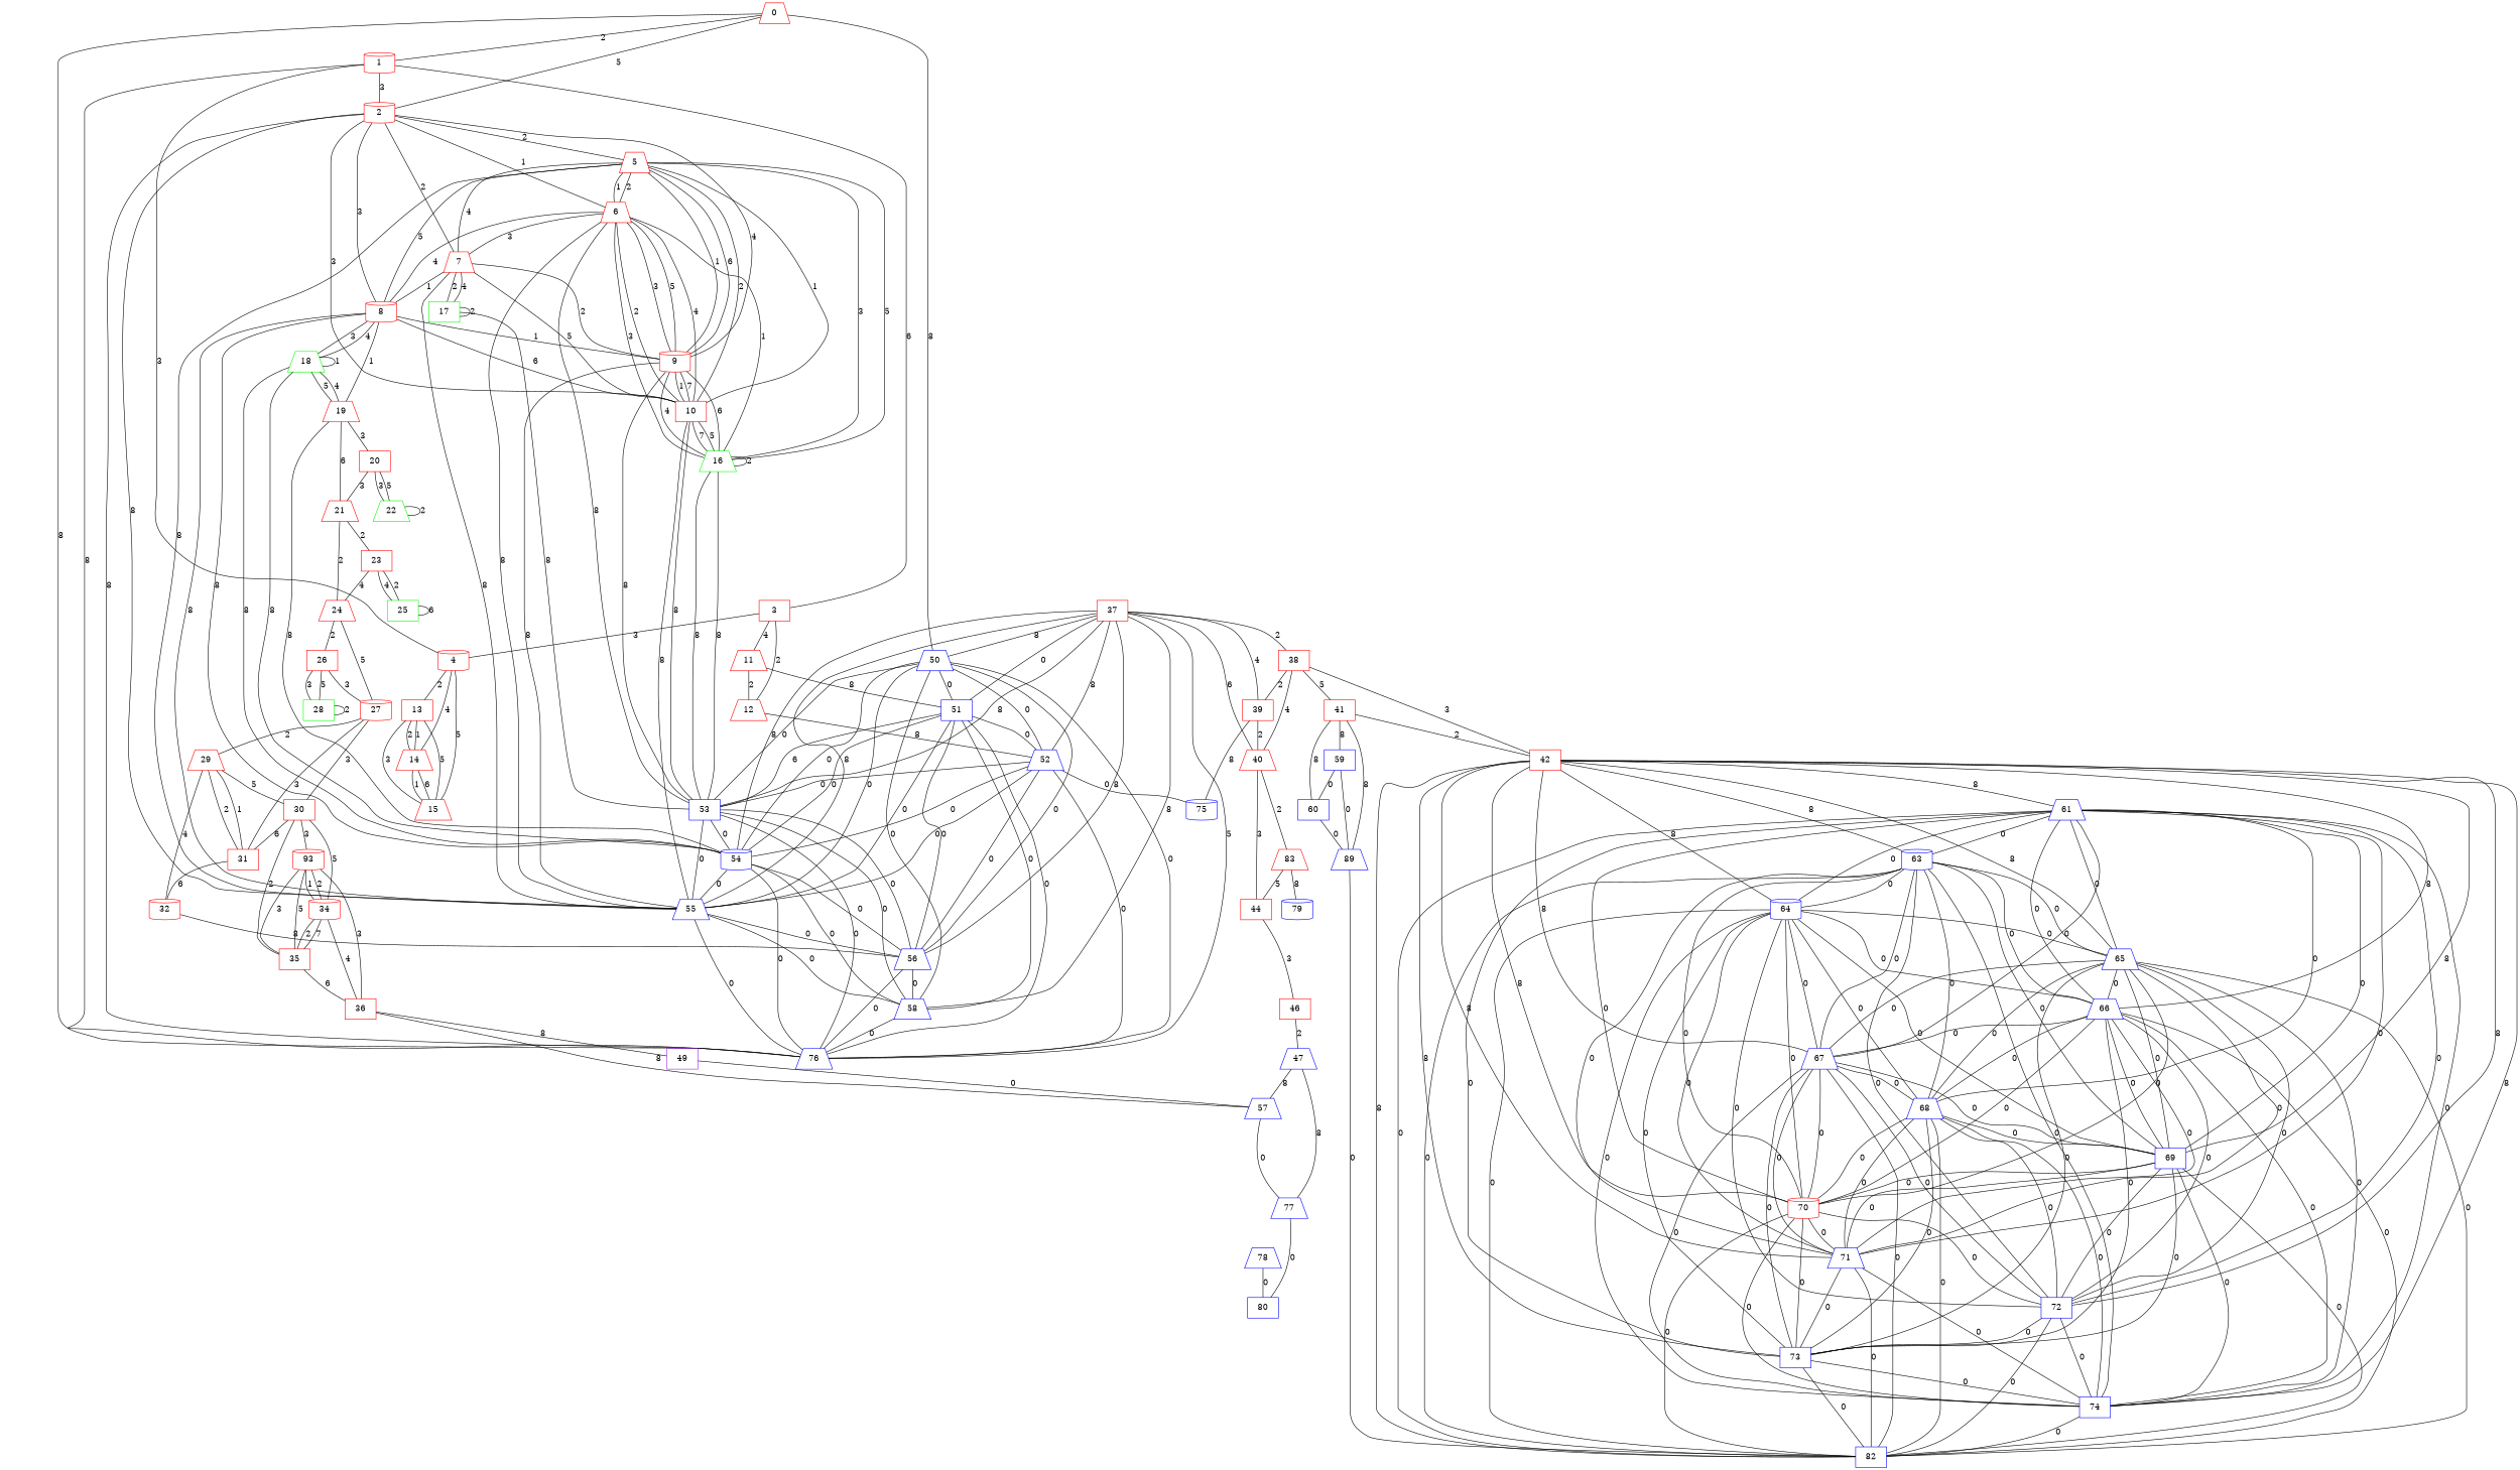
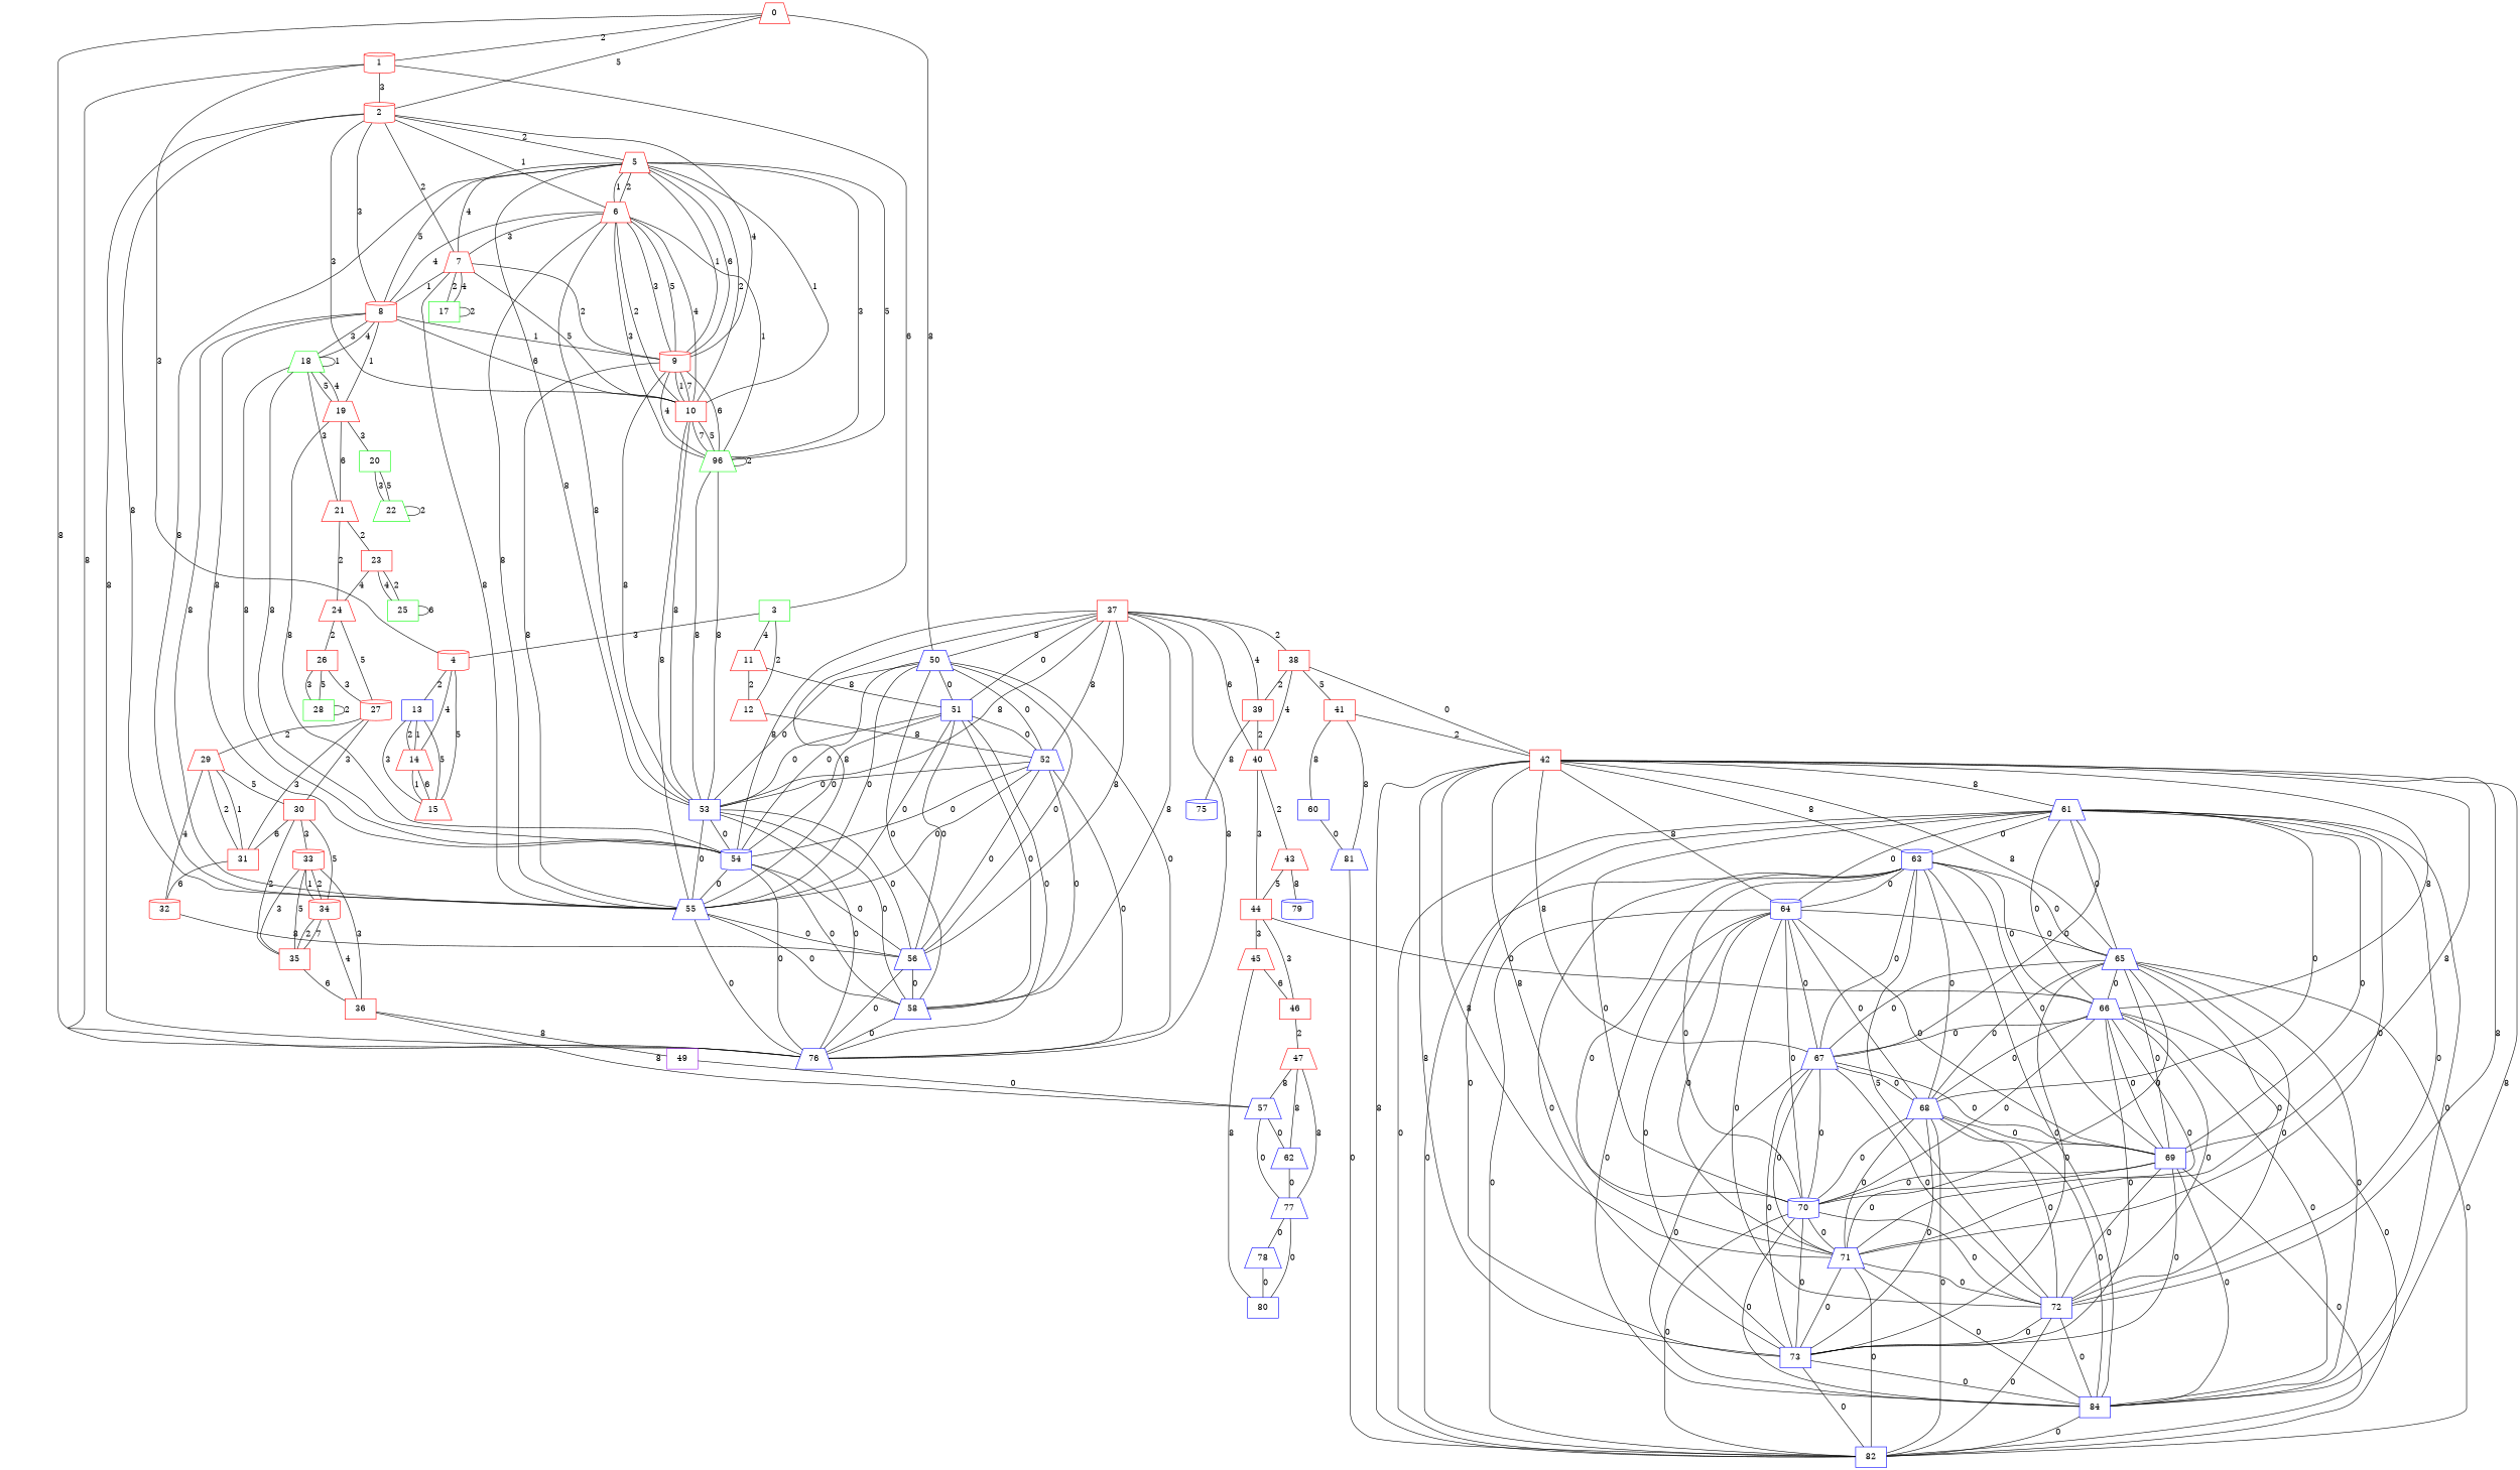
  graph {
    node [color=red shape=trapezium weight=1]
    1 [shape=cylinder]
    0
    2 [shape=cylinder]
    50 [color=blue weight=3]
    76 [color=blue weight=3]
-   3 [shape=box]
+   3 [color=green shape=box]
    4 [shape=cylinder]
    5
    6
    7
    8 [shape=cylinder]
    9 [shape=cylinder]
    10 [shape=box]
    55 [color=blue weight=3]
    53 [color=blue shape=box weight=3]
    54 [color=blue shape=cylinder weight=3]
    51 [color=blue shape=box weight=3]
    52 [color=blue weight=3]
    56 [color=blue weight=3]
    58 [color=blue weight=3]
    11
    12
-   13 [shape=box]
+   13 [color=blue shape=box]
    14
    15
-   16 [color=green weight=2]
+   16 [color=green weight=2 label=96]
    17 [color=green shape=box weight=2]
    18 [color=green weight=2]
    19
-   20 [shape=box]
+   20 [color=green shape=box]
    21
    22 [color=green weight=2]
    23 [shape=box]
    24
    25 [color=green shape=box weight=2]
    26 [shape=box]
    27 [shape=cylinder]
    28 [color=green shape=box weight=2]
    29
    30 [shape=box]
    31 [shape=box]
    32 [shape=cylinder]
-   33 [shape=cylinder label=93]
+   33 [shape=cylinder]
    34 [shape=cylinder]
    35 [shape=box]
    36 [shape=box]
    49 [color=purple shape=box weight=4]
    57 [color=blue weight=3]
+   62 [color=blue weight=3]
    77 [color=blue weight=3]
    37 [shape=box]
    38 [shape=box]
    39 [shape=box]
    40
    41 [shape=box]
    42 [shape=box]
    75 [color=blue shape=cylinder weight=3]
-   43 [label=83]
+   43
    44 [shape=box]
-   59 [color=blue shape=box weight=3]
    60 [color=blue shape=box weight=3]
-   81 [color=blue weight=3 label=89]
+   81 [color=blue weight=3]
    61 [color=blue weight=3]
    63 [color=blue shape=cylinder weight=3]
    64 [color=blue shape=cylinder weight=3]
    65 [color=blue weight=3]
    66 [color=blue weight=3]
    67 [color=blue weight=3]
    69 [color=blue shape=box weight=3]
-   70 [shape=cylinder weight=3]
+   70 [color=blue shape=cylinder weight=3]
    71 [color=blue weight=3]
    72 [color=blue shape=box weight=3]
    73 [color=blue shape=box weight=3]
-   74 [color=blue shape=box weight=3]
+   74 [color=blue shape=box weight=3 label=84]
    82 [color=blue shape=box weight=3]
    79 [color=blue shape=cylinder weight=3]
+   45
    46 [shape=box]
    68 [color=blue weight=3]
    80 [color=blue shape=box weight=3]
-   47 [color=blue]
+   47
    78 [color=blue weight=3]
    1 -- 2 [label=3]
    1 -- 76 [label=8]
    1 -- 3 [label=6]
    1 -- 4 [label=3]
    0 -- 1 [label=2]
    0 -- 2 [label=5]
    0 -- 50 [label=8]
    0 -- 76 [label=8]
    2 -- 76 [label=8]
    2 -- 5 [label=2]
    2 -- 6 [label=1]
    2 -- 7 [label=2]
    2 -- 8 [label=3]
    2 -- 9 [label=4]
    2 -- 10 [label=3]
    2 -- 55 [label=8]
    50 -- 76 [label=0]
    50 -- 55 [label=0]
    50 -- 53 [label=0]
    50 -- 54 [label=0]
    50 -- 51 [label=0]
    50 -- 52 [label=0]
    50 -- 56 [label=0]
    50 -- 58 [label=0]
    3 -- 4 [label=3]
    3 -- 11 [label=4]
    3 -- 12 [label=2]
    4 -- 13 [label=2]
    4 -- 14 [label=4]
    4 -- 15 [label=5]
    5 -- 6 [label=2]
    5 -- 6 [label=1]
    5 -- 7 [label=4]
    5 -- 8 [label=5]
    5 -- 9 [label=1]
    5 -- 9 [label=6]
    5 -- 10 [label=2]
    5 -- 10 [label=1]
    5 -- 55 [label=8]
-   17 -- 53 [label=8]
+   5 -- 53 [label=8]
    5 -- 16 [label=3]
    5 -- 16 [label=5]
    6 -- 7 [label=3]
    6 -- 8 [label=4]
    6 -- 9 [label=3]
    6 -- 9 [label=5]
    6 -- 10 [label=4]
    6 -- 10 [label=2]
    6 -- 55 [label=8]
    6 -- 53 [label=8]
    6 -- 16 [label=1]
    6 -- 16 [label=3]
    7 -- 8 [label=1]
    7 -- 9 [label=2]
    7 -- 10 [label=5]
    7 -- 55 [label=8]
    7 -- 17 [label=2]
    7 -- 17 [label=4]
    8 -- 9 [label=1]
    8 -- 10 [label=6]
    8 -- 55 [label=8]
    8 -- 54 [label=8]
    8 -- 18 [label=3]
    8 -- 18 [label=4]
    8 -- 19 [label=1]
    9 -- 10 [label=1]
    9 -- 10 [label=7]
    9 -- 55 [label=8]
    9 -- 53 [label=8]
    9 -- 16 [label=4]
    9 -- 16 [label=6]
    10 -- 55 [label=8]
    10 -- 53 [label=8]
    10 -- 16 [label=5]
    10 -- 16 [label=7]
    55 -- 76 [label=0]
    55 -- 56 [label=0]
    55 -- 58 [label=0]
    53 -- 76 [label=0]
    53 -- 55 [label=0]
    53 -- 54 [label=0]
    53 -- 56 [label=0]
    53 -- 58 [label=0]
    54 -- 76 [label=0]
    54 -- 55 [label=0]
    54 -- 56 [label=0]
    54 -- 58 [label=0]
    51 -- 76 [label=0]
    51 -- 55 [label=0]
-   51 -- 53 [label=6]
+   51 -- 53 [label=0]
    51 -- 54 [label=0]
    51 -- 52 [label=0]
    51 -- 56 [label=0]
    51 -- 58 [label=0]
    52 -- 76 [label=0]
    52 -- 55 [label=0]
    52 -- 53 [label=0]
    52 -- 54 [label=0]
    52 -- 56 [label=0]
-   52 -- 75 [label=0]
+   52 -- 58 [label=0]
    56 -- 76 [label=0]
    56 -- 58 [label=0]
    58 -- 76 [label=0]
    11 -- 51 [label=8]
    11 -- 12 [label=2]
    12 -- 52 [label=8]
    13 -- 14 [label=1]
    13 -- 14 [label=2]
    13 -- 15 [label=5]
    13 -- 15 [label=3]
    14 -- 15 [label=6]
    14 -- 15 [label=1]
    16 -- 53 [label=8]
    16 -- 53 [label=8]
    16 -- 16 [label=2]
    17 -- 17 [label=2]
    18 -- 54 [label=8]
    18 -- 54 [label=8]
    18 -- 18 [label=1]
    18 -- 19 [label=4]
    18 -- 19 [label=5]
    19 -- 54 [label=8]
    19 -- 20 [label=3]
    19 -- 21 [label=6]
-   20 -- 21 [label=3]
+   18 -- 21 [label=3]
    20 -- 22 [label=3]
    20 -- 22 [label=5]
    21 -- 23 [label=2]
    21 -- 24 [label=2]
    22 -- 22 [label=2]
    23 -- 24 [label=4]
    23 -- 25 [label=4]
    23 -- 25 [label=2]
    24 -- 26 [label=2]
    24 -- 27 [label=5]
    25 -- 25 [label=6]
    26 -- 27 [label=3]
    26 -- 28 [label=3]
    26 -- 28 [label=5]
    27 -- 29 [label=2]
    27 -- 30 [label=3]
    27 -- 31 [label=3]
    28 -- 28 [label=2]
    29 -- 30 [label=5]
    29 -- 31 [label=1]
    29 -- 31 [label=2]
    29 -- 32 [label=4]
    30 -- 31 [label=6]
    30 -- 33 [label=3]
    30 -- 34 [label=5]
    30 -- 35 [label=2]
    31 -- 32 [label=6]
    32 -- 56 [label=8]
    33 -- 34 [label=2]
    33 -- 34 [label=1]
    33 -- 35 [label=5]
    33 -- 35 [label=3]
    33 -- 36 [label=3]
    34 -- 35 [label=7]
    34 -- 35 [label=2]
    34 -- 36 [label=4]
    35 -- 36 [label=6]
    36 -- 49 [label=8]
    36 -- 57 [label=8]
    49 -- 57 [label=0]
+   57 -- 62 [label=0]
    57 -- 77 [label=0]
+   62 -- 77 [label=0]
    77 -- 80 [label=0]
+   77 -- 78 [label=0]
    37 -- 50 [label=8]
-   37 -- 76 [label=5]
+   37 -- 76 [label=8]
    37 -- 55 [label=8]
    37 -- 53 [label=8]
    37 -- 54 [label=8]
    37 -- 51 [label=0]
    37 -- 52 [label=8]
    37 -- 56 [label=8]
    37 -- 58 [label=8]
    37 -- 38 [label=2]
    37 -- 39 [label=4]
    37 -- 40 [label=6]
    38 -- 39 [label=2]
    38 -- 40 [label=4]
    38 -- 41 [label=5]
-   38 -- 42 [label=3]
+   38 -- 42 [label=0]
    39 -- 40 [label=2]
    39 -- 75 [label=8]
    40 -- 43 [label=2]
    40 -- 44 [label=3]
    41 -- 42 [label=2]
-   41 -- 59 [label=8]
    41 -- 60 [label=8]
    41 -- 81 [label=8]
    42 -- 61 [label=8]
    42 -- 63 [label=8]
    42 -- 64 [label=8]
    42 -- 65 [label=8]
    42 -- 66 [label=8]
    42 -- 67 [label=8]
    42 -- 69 [label=8]
    42 -- 70 [label=8]
    42 -- 71 [label=8]
    42 -- 72 [label=8]
    42 -- 73 [label=8]
    42 -- 74 [label=8]
    42 -- 82 [label=8]
    43 -- 44 [label=5]
    43 -- 79 [label=8]
+   44 -- 45 [label=3]
    44 -- 46 [label=3]
-   59 -- 60 [label=0]
-   59 -- 81 [label=0]
    60 -- 81 [label=0]
    81 -- 82 [label=0]
    61 -- 63 [label=0]
    61 -- 64 [label=0]
    61 -- 65 [label=0]
    61 -- 66 [label=0]
    61 -- 67 [label=0]
    61 -- 69 [label=0]
    61 -- 70 [label=0]
    61 -- 71 [label=0]
    61 -- 72 [label=0]
    61 -- 73 [label=0]
    61 -- 74 [label=0]
    61 -- 82 [label=0]
    61 -- 68 [label=0]
    63 -- 64 [label=0]
    63 -- 65 [label=0]
    63 -- 66 [label=0]
    63 -- 67 [label=0]
    63 -- 69 [label=0]
    63 -- 70 [label=0]
    63 -- 71 [label=0]
-   63 -- 72 [label=0]
+   63 -- 72 [label=5]
+   63 -- 73 [label=0]
    63 -- 74 [label=0]
    63 -- 82 [label=0]
    63 -- 68 [label=0]
    64 -- 65 [label=0]
-   64 -- 66 [label=0]
+   44 -- 66 [label=0]
    64 -- 67 [label=0]
    64 -- 69 [label=0]
    64 -- 70 [label=0]
    64 -- 71 [label=0]
    64 -- 72 [label=0]
    64 -- 73 [label=0]
    64 -- 74 [label=0]
    64 -- 82 [label=0]
    64 -- 68 [label=0]
    65 -- 66 [label=0]
    65 -- 67 [label=0]
    65 -- 69 [label=0]
    65 -- 70 [label=0]
    65 -- 71 [label=0]
    65 -- 72 [label=0]
    65 -- 73 [label=0]
    65 -- 74 [label=0]
    65 -- 82 [label=0]
    65 -- 68 [label=0]
    66 -- 67 [label=0]
    66 -- 69 [label=0]
    66 -- 70 [label=0]
    66 -- 71 [label=0]
    66 -- 72 [label=0]
    66 -- 73 [label=0]
    66 -- 74 [label=0]
    66 -- 82 [label=0]
    66 -- 68 [label=0]
    67 -- 69 [label=0]
    67 -- 70 [label=0]
    67 -- 71 [label=0]
    67 -- 72 [label=0]
    67 -- 73 [label=0]
    67 -- 74 [label=0]
-   67 -- 82 [label=0]
    67 -- 68 [label=0]
    69 -- 70 [label=0]
    69 -- 71 [label=0]
    69 -- 72 [label=0]
    69 -- 73 [label=0]
    69 -- 74 [label=0]
    69 -- 82 [label=0]
    70 -- 71 [label=0]
    70 -- 72 [label=0]
    70 -- 73 [label=0]
    70 -- 74 [label=0]
    70 -- 82 [label=0]
+   71 -- 72 [label=0]
    71 -- 73 [label=0]
    71 -- 74 [label=0]
    71 -- 82 [label=0]
    72 -- 73 [label=0]
    72 -- 74 [label=0]
    72 -- 82 [label=0]
    73 -- 74 [label=0]
    73 -- 82 [label=0]
    74 -- 82 [label=0]
+   45 -- 46 [label=6]
+   45 -- 80 [label=8]
    46 -- 47 [label=2]
    68 -- 69 [label=0]
    68 -- 70 [label=0]
    68 -- 71 [label=0]
    68 -- 72 [label=0]
    68 -- 73 [label=0]
    68 -- 74 [label=0]
    68 -- 82 [label=0]
    47 -- 57 [label=8]
+   47 -- 62 [label=8]
    47 -- 77 [label=8]
    78 -- 80 [label=0]
  }
